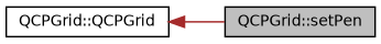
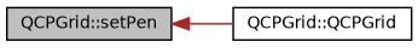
  digraph {
    rankdir=LR
    node [color=black fontname=Helvetica fontsize=10 shape=record style=filled]
    n1 [fillcolor=grey75 fontcolor=black height=0.2 label="QCPGrid::setPen" width=0.4]
    n2 [fillcolor=white height=0.2 label="QCPGrid::QCPGrid" width=0.4]
-   n2 -> n1 [color=brown dir=back fontname=Helvetica fontsize=10 labelfontname=Helvetica labelfontsize=10 style=solid]
+   n1 -> n2 [color=brown dir=back fontname=Helvetica fontsize=10 labelfontname=Helvetica labelfontsize=10 style=solid]
  }
